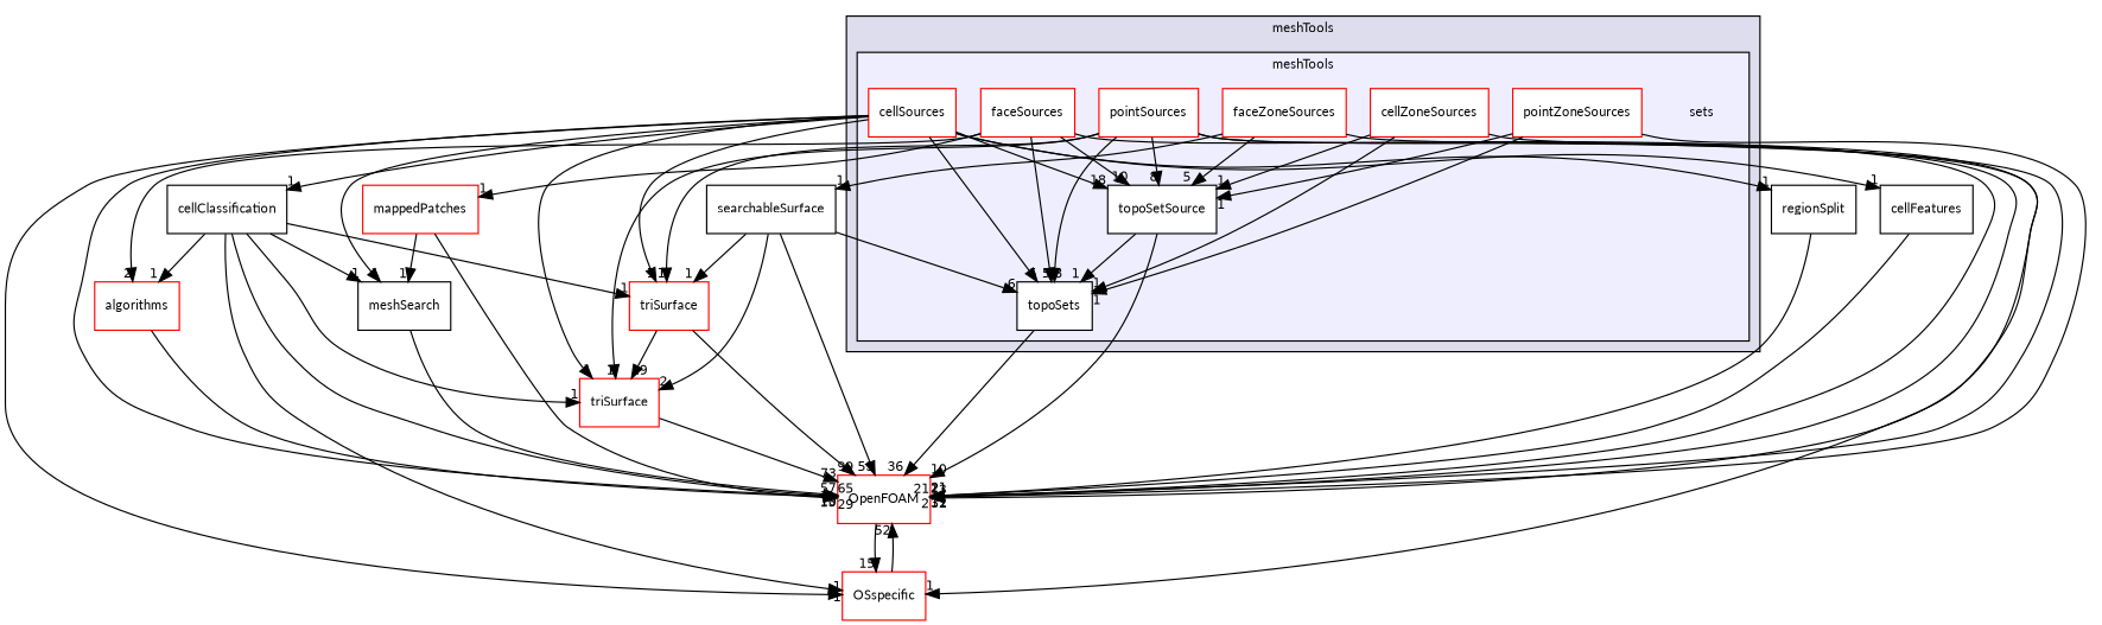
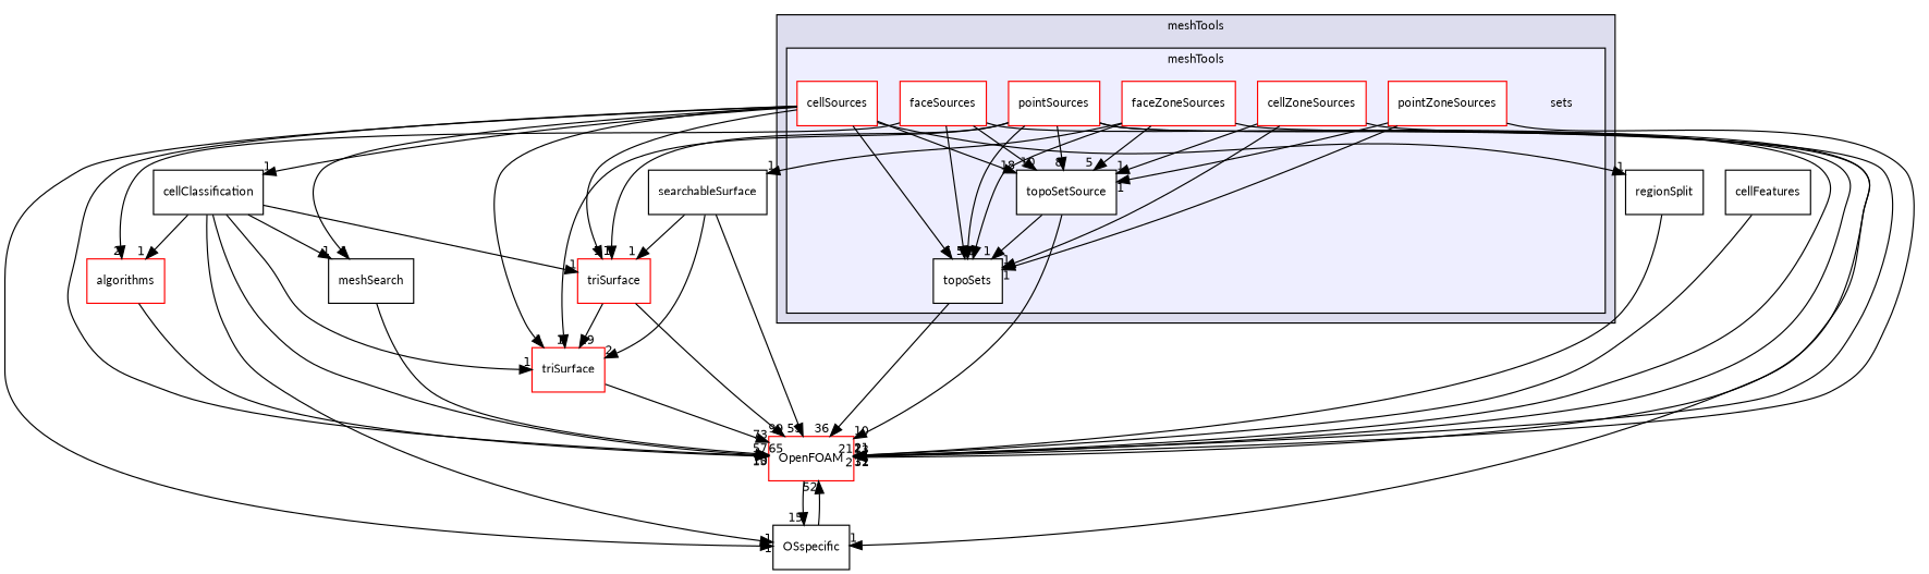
  digraph {
    compound=true
    fontname=Lato
    node [fontname=Lato fontsize=10 shape=box color=red]
    edge [headlabel=1 labeldistance=1.5 labelfontname=Helvetica labelfontsize=10 fontname=Lato]
    n1 [label=sets shape=plaintext color=""]
    n2 [fillcolor=white label=cellSources style=filled]
    n3 [fillcolor=white label=cellZoneSources style=filled]
    n4 [fillcolor=white label=faceSources style=filled]
    n5 [fillcolor=white label=faceZoneSources style=filled]
    n6 [fillcolor=white label=pointSources style=filled]
    n7 [fillcolor=white label=pointZoneSources style=filled]
    n8 [color=black fillcolor=white label=topoSets style=filled]
    n9 [color=black fillcolor=white label=topoSetSource style=filled]
    n10 [label=cellFeatures color=""]
    n11 [label=regionSplit color=""]
    n12 [label=triSurface]
    n13 [label=meshSearch color=""]
    n14 [label=triSurface]
    n15 [label=OpenFOAM]
    n16 [label=cellClassification color=""]
-   n17 [label=OSspecific]
+   n17 [color=black label=OSspecific]
    n18 [label=algorithms]
-   n19 [label=mappedPatches]
    n20 [label=searchableSurface color=""]
    subgraph cluster_1 {
      bgcolor="#ddddee"
      fontsize=10
      label=meshTools
      pencolor=black
      subgraph cluster_2 {
        bgcolor="#eeeeff"
        fontsize=10
        pencolor=black
        n1
        n2
        n3
        n4
        n5
        n6
        n7
        n8
        n9
      }
    }
    n2 -> n8 [headlabel=6]
    n2 -> n9 [headlabel=18]
-   n2 -> n10
    n2 -> n11
    n2 -> n12
    n2 -> n13
    n2 -> n14
    n2 -> n15 [headlabel=57]
    n2 -> n16
    n2 -> n17
    n3 -> n8
    n3 -> n9
    n3 -> n15 [headlabel=2]
    n4 -> n8 [headlabel=5]
    n4 -> n9 [headlabel=10]
    n4 -> n15 [headlabel=32]
    n4 -> n18 [headlabel=2]
-   n4 -> n19
-   n20 -> n8 [headlabel=6]
+   n5 -> n8 [headlabel=6]
    n5 -> n9 [headlabel=5]
    n5 -> n15 [headlabel=13]
    n5 -> n20
    n6 -> n8 [headlabel=3]
    n6 -> n9 [headlabel=8]
    n6 -> n12
    n6 -> n14
    n6 -> n15 [headlabel=21]
    n6 -> n17
    n7 -> n8
    n7 -> n9
    n7 -> n15 [headlabel=2]
    n8 -> n15 [headlabel=36]
    n9 -> n8
    n9 -> n15 [headlabel=10]
    n10 -> n15 [headlabel=11]
    n11 -> n15 [headlabel=21]
    n12 -> n15 [headlabel=73]
    n13 -> n15 [headlabel=10]
    n14 -> n12 [headlabel=19]
    n14 -> n15 [headlabel=99]
    n15 -> n17 [headlabel=15]
    n16 -> n12
    n16 -> n13
    n16 -> n14
    n16 -> n15 [headlabel=13]
    n16 -> n17
    n16 -> n18
    n17 -> n15 [headlabel=52]
    n18 -> n15 [headlabel=65]
-   n19 -> n13
-   n19 -> n15 [headlabel=29]
    n20 -> n12 [headlabel=2]
    n20 -> n14
    n20 -> n15 [headlabel=53]
  }
